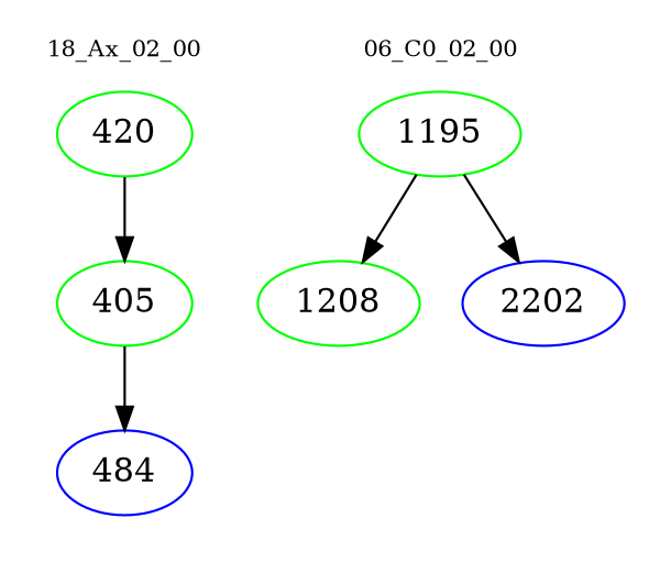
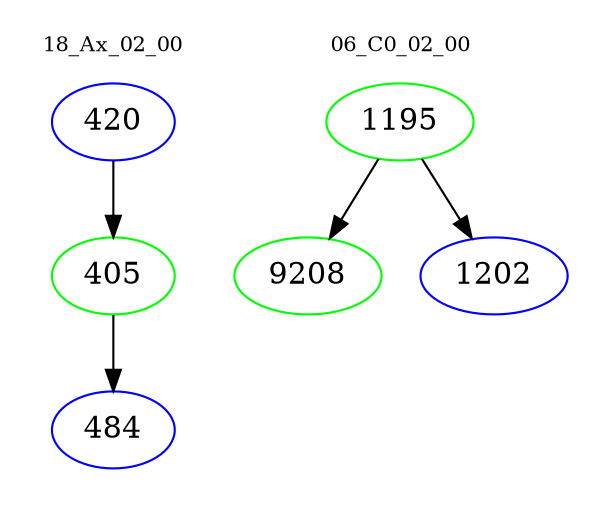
  digraph {
    node [color=green]
    edge [color=black]
-   n1 [label=420]
+   n1 [color=blue label=420]
    n2 [label=405]
    n3 [color=blue label=484]
-   n4 [label=1208]
+   n4 [label=9208]
    n5 [label=1195]
-   n6 [color=blue label=2202]
+   n6 [color=blue label=1202]
    subgraph cluster_1 {
      color=white
      fontsize=10
      label="18_Ax_02_00"
      n1
      n2
      n3
    }
    subgraph cluster_2 {
      color=white
      fontsize=10
      label="06_C0_02_00"
      n4
      n5
      n6
    }
    n1 -> n2
    n2 -> n3
    n5 -> n4
    n5 -> n6
  }
